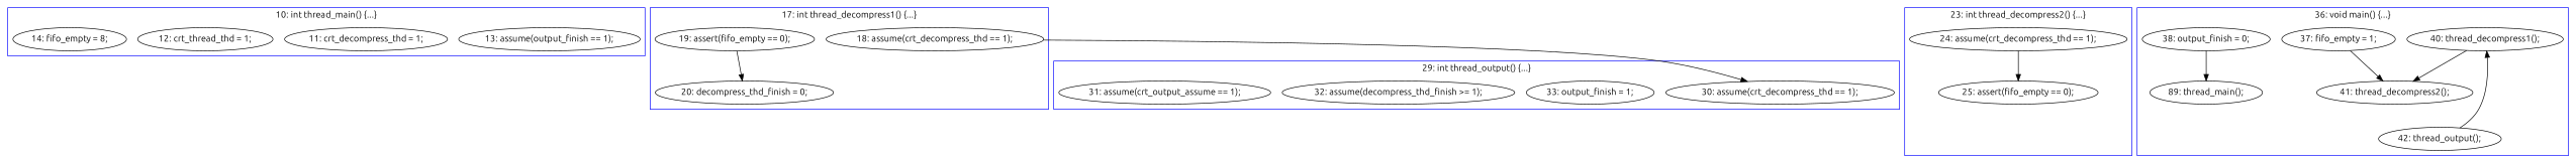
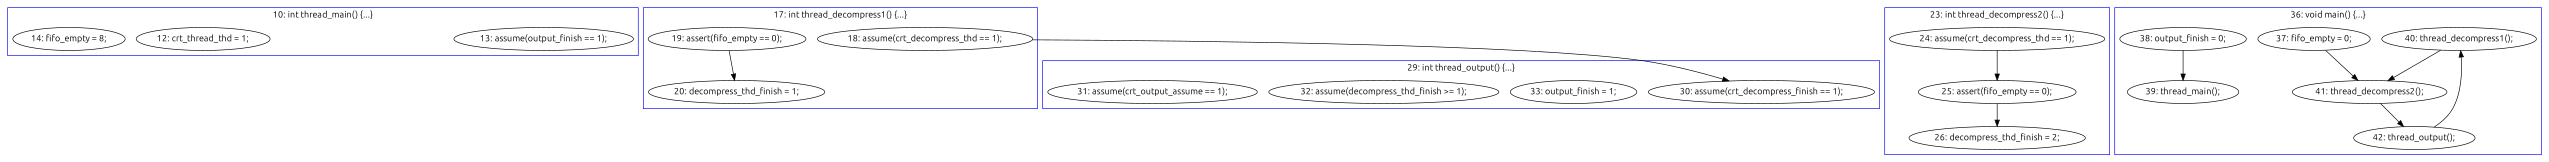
  digraph {
    compound=true
    fontname=Ubuntu
    node [fontname=Ubuntu]
    edge [fontname=Ubuntu]
    n1 [label="13: assume(output_finish == 1);"]
-   n2 [label="11: crt_decompress_thd = 1;"]
    n3 [label="12: crt_thread_thd = 1;"]
    n4 [label="14: fifo_empty = 8;"]
-   n5 [label="30: assume(crt_decompress_thd == 1);"]
+   n5 [label="30: assume(crt_decompress_finish == 1);"]
    n6 [label="33: output_finish = 1;"]
    n7 [label="32: assume(decompress_thd_finish >= 1);"]
    n8 [label="31: assume(crt_output_assume == 1);"]
    n9 [label="18: assume(crt_decompress_thd == 1);"]
    n10 [label="19: assert(fifo_empty == 0);"]
-   n11 [label="20: decompress_thd_finish = 0;"]
+   n11 [label="20: decompress_thd_finish = 1;"]
    n12 [label="24: assume(crt_decompress_thd == 1);"]
    n13 [label="25: assert(fifo_empty == 0);"]
-   n15 [label="89: thread_main();"]
+   n14 [label="26: decompress_thd_finish = 2;"]
+   n15 [label="39: thread_main();"]
    n16 [label="40: thread_decompress1();"]
    n17 [label="38: output_finish = 0;"]
    n18 [label="41: thread_decompress2();"]
    n19 [label="42: thread_output();"]
-   n20 [label="37: fifo_empty = 1;"]
+   n20 [label="37: fifo_empty = 0;"]
    subgraph cluster_1 {
      color=blue
      label="10: int thread_main() {...}"
      n1
-     n2
      n3
      n4
    }
    subgraph cluster_2 {
      color=blue
      label="29: int thread_output() {...}"
      n5
      n6
      n7
      n8
    }
    subgraph cluster_3 {
      color=blue
      label="17: int thread_decompress1() {...}"
      n9
      n10
      n11
    }
    subgraph cluster_4 {
      color=blue
      label="23: int thread_decompress2() {...}"
      n12
      n13
+     n14
    }
    subgraph cluster_5 {
      color=blue
      label="36: void main() {...}"
      n15
      n16
      n17
      n18
      n19
      n20
    }
    n9 -> n5
    n10 -> n11
    n12 -> n13
+   n13 -> n14
    n16 -> n18
    n17 -> n15
+   n18 -> n19
    n19 -> n16
    n20 -> n18
  }
